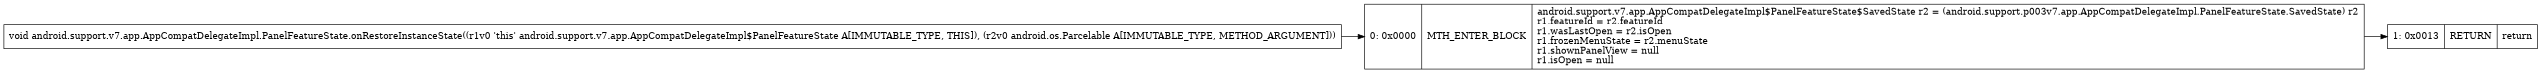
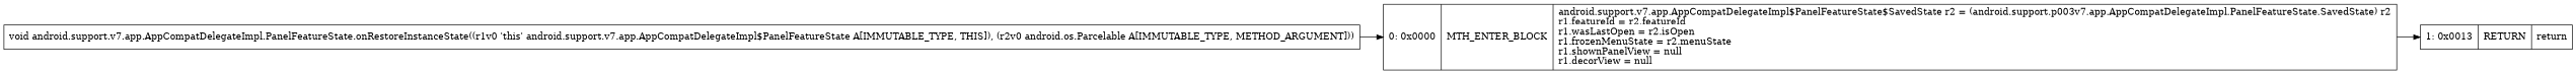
  digraph {
    rankdir=LR
    node [shape=record]
-   n1 [label="{0\:\ 0x0000|MTH_ENTER_BLOCK\l|android.support.v7.app.AppCompatDelegateImpl$PanelFeatureState$SavedState r2 = (android.support.p003v7.app.AppCompatDelegateImpl.PanelFeatureState.SavedState) r2\lr1.featureId = r2.featureId\lr1.wasLastOpen = r2.isOpen\lr1.frozenMenuState = r2.menuState\lr1.shownPanelView = null\lr1.isOpen = null\l}"]
+   n1 [label="{0\:\ 0x0000|MTH_ENTER_BLOCK\l|android.support.v7.app.AppCompatDelegateImpl$PanelFeatureState$SavedState r2 = (android.support.p003v7.app.AppCompatDelegateImpl.PanelFeatureState.SavedState) r2\lr1.featureId = r2.featureId\lr1.wasLastOpen = r2.isOpen\lr1.frozenMenuState = r2.menuState\lr1.shownPanelView = null\lr1.decorView = null\l}"]
    n2 [label="{1\:\ 0x0013|RETURN\l|return\l}"]
    n3 [label="{void android.support.v7.app.AppCompatDelegateImpl.PanelFeatureState.onRestoreInstanceState((r1v0 'this' android.support.v7.app.AppCompatDelegateImpl$PanelFeatureState A[IMMUTABLE_TYPE, THIS]), (r2v0 android.os.Parcelable A[IMMUTABLE_TYPE, METHOD_ARGUMENT])) }"]
    n1 -> n2
    n3 -> n1
  }
